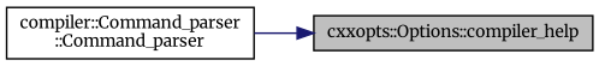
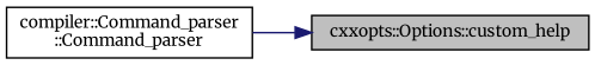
  digraph {
    rankdir=RL
    fontname=Merriweather
    node [color=black fontname=Merriweather fontsize=10 shape=record style=filled]
-   n1 [fillcolor=grey75 fontcolor=black height=0.2 label="cxxopts::Options::compiler_help" width=0.4]
+   n1 [fillcolor=grey75 fontcolor=black height=0.2 label="cxxopts::Options::custom_help" width=0.4]
    n2 [fillcolor=white height=0.2 label="compiler::Command_parser\l::Command_parser" width=0.4]
    n1 -> n2 [color=midnightblue dir=back fontname=Merriweather fontsize=10 labelfontname=Helvetica labelfontsize=10 style=solid]
  }
